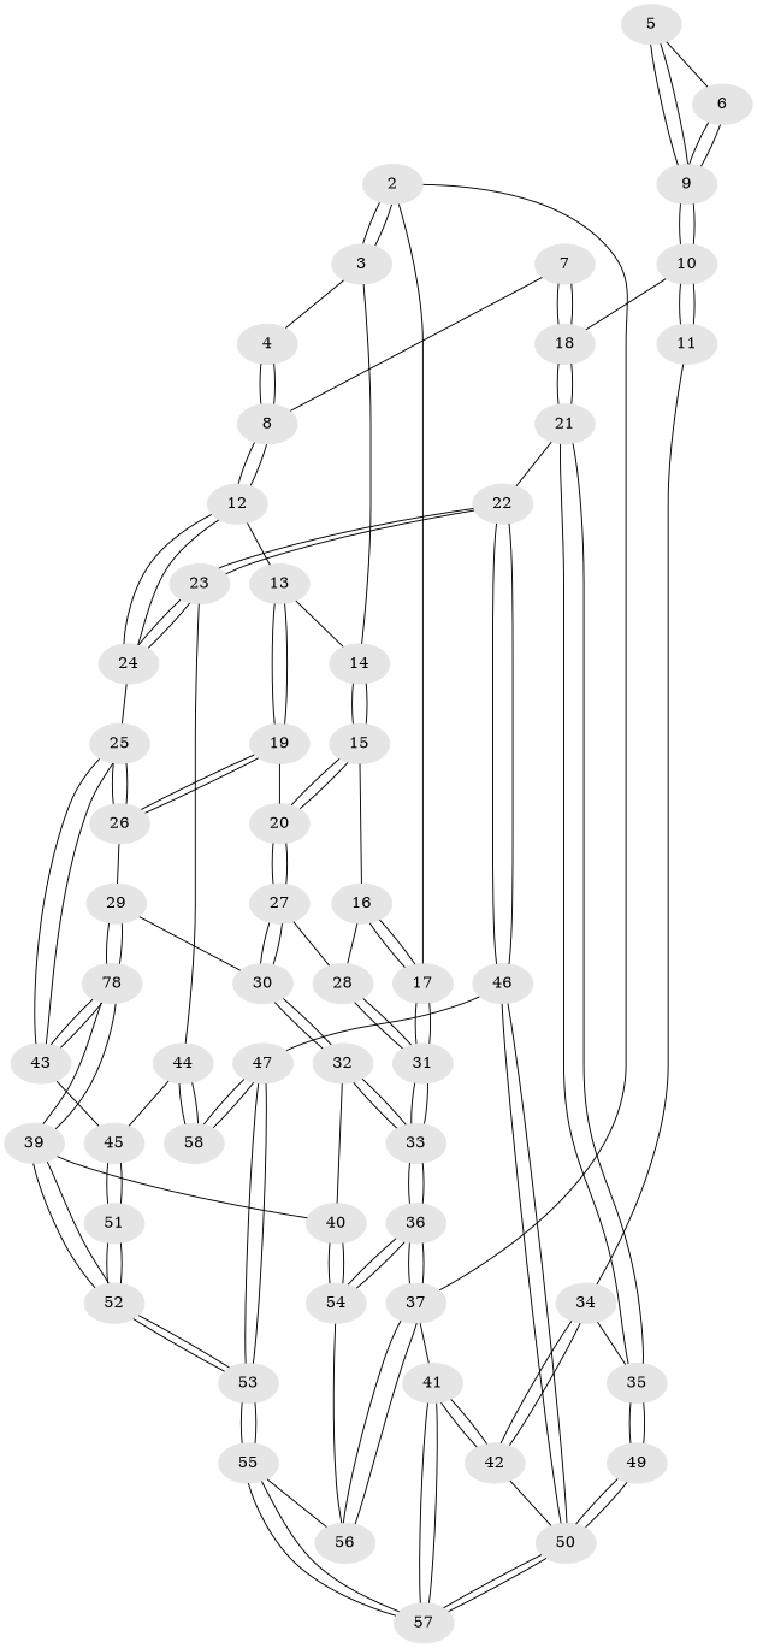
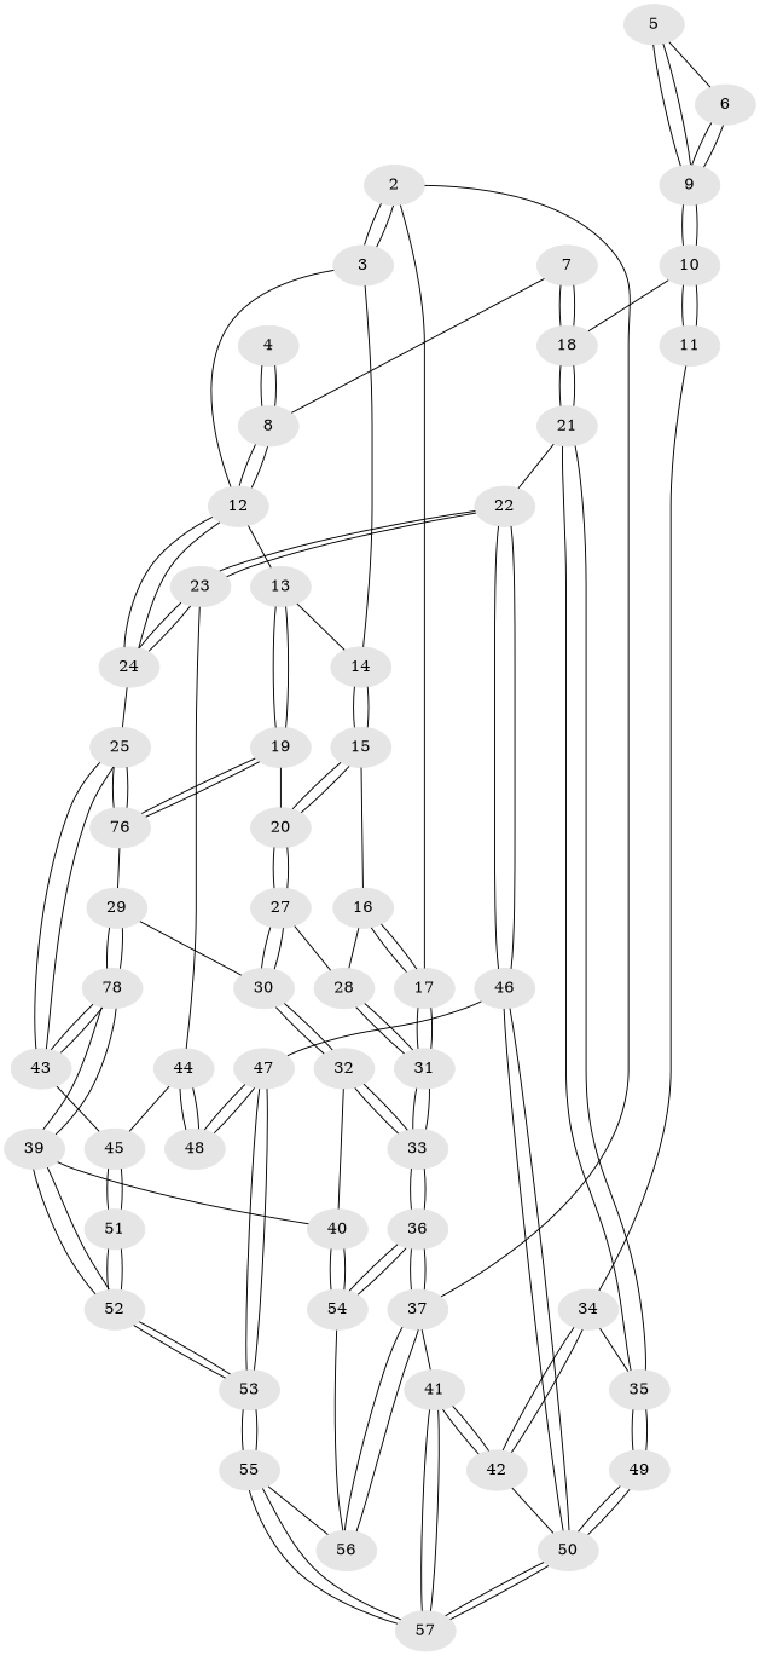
  graph {
    node [color=gray90 style=filled]
    2
    3
    17
    37
    5
    6
    9
    11
    34
    4
    14
    31
    41
    56
    8
    15
    12
    10
    7
    18
    21
    13
    24
    35
    42
    57
    19
    25
    20
-   26
+   26 [label=76]
    16
    28
    27
    33
    22
    29
    30
    23
    46
    49
    44
    47
    50
    45
-   48 [label=58]
+   48
    43
    n47 [label=78]
    32
    39
    40
    36
    54
    52
    53
    51
    55
    2 -- 3
    2 -- 3
    2 -- 17
    2 -- 37
-   3 -- 4
+   3 -- 12
    3 -- 14
    17 -- 31
    17 -- 31
    37 -- 41
    37 -- 56
    37 -- 56
    5 -- 6
    5 -- 9
    5 -- 9
    6 -- 9
    6 -- 9
    9 -- 10
    9 -- 10
    11 -- 34
    34 -- 35
    34 -- 42
    34 -- 42
    4 -- 8
    4 -- 8
    14 -- 15
    14 -- 15
    31 -- 33
    31 -- 33
    41 -- 42
    41 -- 42
    41 -- 57
    41 -- 57
    8 -- 12
    8 -- 12
    15 -- 20
    15 -- 20
    15 -- 16
    12 -- 13
    12 -- 24
    12 -- 24
    10 -- 11
    10 -- 11
    10 -- 18
    7 -- 8
    7 -- 18
    7 -- 18
    18 -- 21
    18 -- 21
    21 -- 35
    21 -- 35
    21 -- 22
    13 -- 14
    13 -- 19
    13 -- 19
    24 -- 25
    35 -- 49
    35 -- 49
    42 -- 50
    19 -- 20
    19 -- 26
    19 -- 26
    25 -- 26
    25 -- 26
    25 -- 43
    25 -- 43
    20 -- 27
    20 -- 27
    26 -- 29
    16 -- 17
    16 -- 17
    16 -- 28
    28 -- 31
    28 -- 31
    27 -- 28
    27 -- 30
    27 -- 30
    33 -- 36
    33 -- 36
    22 -- 23
    22 -- 23
    22 -- 46
    22 -- 46
    29 -- 30
    29 -- n47
    29 -- n47
    30 -- 32
    30 -- 32
    23 -- 24
    23 -- 24
    23 -- 44
    46 -- 47
    46 -- 50
    46 -- 50
    49 -- 50
    49 -- 50
    44 -- 45
    44 -- 48
    44 -- 48
    47 -- 48
    47 -- 48
    47 -- 53
    47 -- 53
    50 -- 57
    50 -- 57
    45 -- 51
    45 -- 51
    43 -- 45
    n47 -- 43
    n47 -- 43
    n47 -- 39
    n47 -- 39
    32 -- 33
    32 -- 33
    32 -- 40
    39 -- 40
    39 -- 52
    39 -- 52
    40 -- 54
    40 -- 54
    36 -- 37
    36 -- 37
    36 -- 54
    36 -- 54
    54 -- 56
    52 -- 53
    52 -- 53
    53 -- 55
    53 -- 55
    51 -- 52
    51 -- 52
    55 -- 56
    55 -- 57
    55 -- 57
  }
